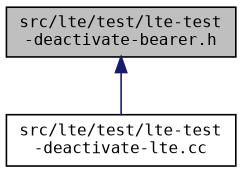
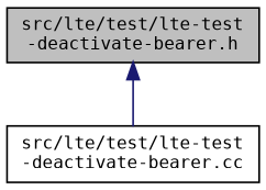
  digraph {
    fontname="DejaVu Sans Mono"
    node [color=black fontname="DejaVu Sans Mono" fontsize=10 shape=record style=filled]
    n1 [fillcolor=grey75 fontcolor=black height=0.2 label="src/lte/test/lte-test\l-deactivate-bearer.h" width=0.4]
-   n2 [fillcolor=white height=0.2 label="src/lte/test/lte-test\l-deactivate-lte.cc" width=0.4]
+   n2 [fillcolor=white height=0.2 label="src/lte/test/lte-test\l-deactivate-bearer.cc" width=0.4]
    n1 -> n2 [color=midnightblue dir=back fontname="DejaVu Sans Mono" fontsize=10 labelfontname=Helvetica labelfontsize=10 style=solid]
  }
